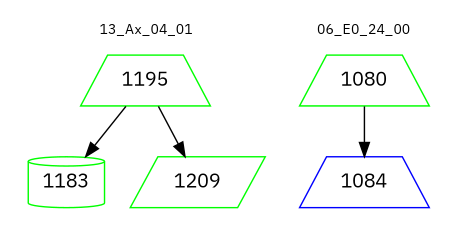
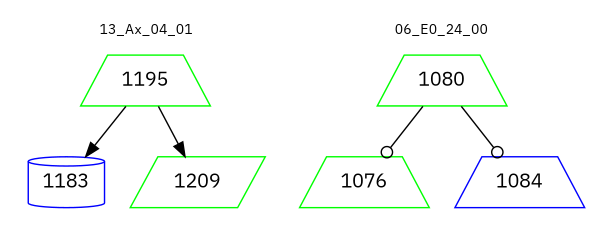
  digraph {
    fontname="IBM Plex Sans"
    node [color=green fontname="IBM Plex Sans" shape=trapezium]
    edge [arrowhead=normal color=black fontname="IBM Plex Sans"]
    n1 [label=1195]
-   n2 [label=1183 shape=cylinder]
+   n2 [color=blue label=1183 shape=cylinder]
    n3 [label=1209 shape=parallelogram]
    n4 [label=1080]
+   n5 [label=1076]
    n6 [color=blue label=1084]
    subgraph cluster_1 {
      color=white
      fontsize=10
      label="13_Ax_04_01"
      n1
      n2
      n3
    }
    subgraph cluster_2 {
      color=white
      fontsize=10
      label="06_E0_24_00"
      n4
+     n5
      n6
    }
    n1 -> n2
    n1 -> n3
-   n4 -> n6
+   n4 -> n5 [arrowhead=odot]
+   n4 -> n6 [arrowhead=odot]
  }
